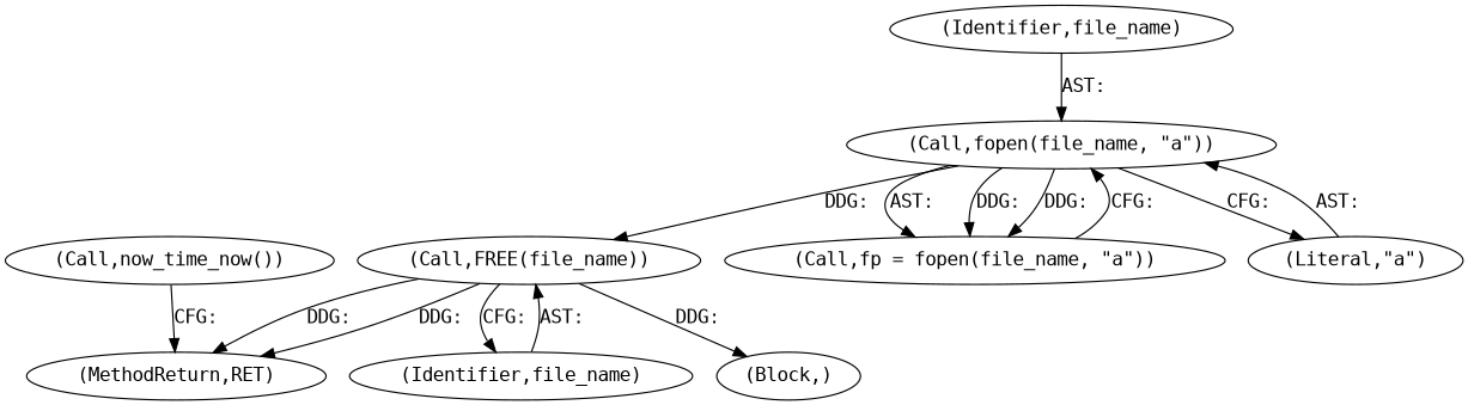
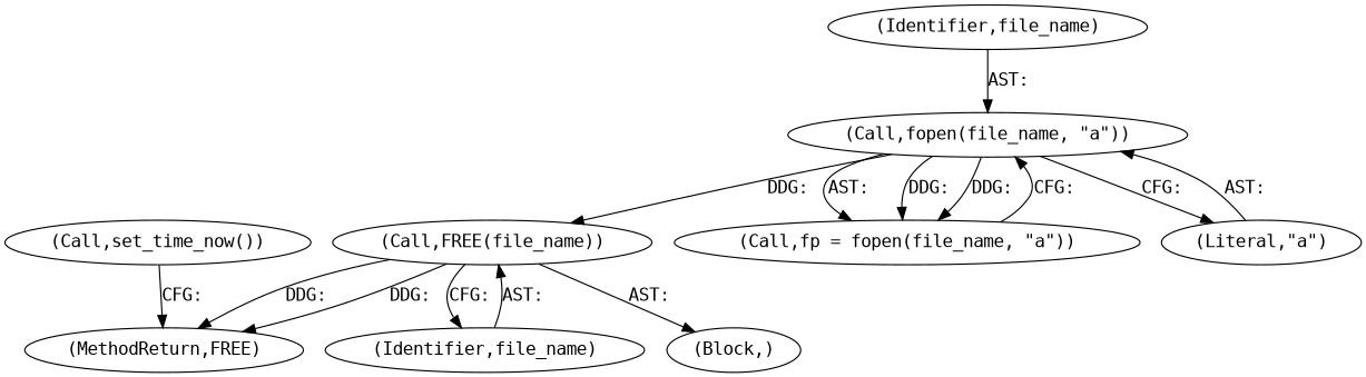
  digraph {
    fontname="DejaVu Sans Mono"
    node [fontname="DejaVu Sans Mono"]
    edge [fontname="DejaVu Sans Mono"]
    n1 [label="(Call,FREE(file_name))"]
    n2 [label="(Block,)"]
    n3 [label="(Identifier,file_name)"]
-   n4 [label="(MethodReturn,RET)"]
+   n4 [label="(MethodReturn,FREE)"]
    n5 [label="(Call,fopen(file_name, \"a\"))"]
    n6 [label="(Call,fp = fopen(file_name, \"a\"))"]
    n7 [label="(Literal,\"a\")"]
-   n8 [label="(Call,now_time_now())"]
+   n8 [label="(Call,set_time_now())"]
    n9 [label="(Identifier,file_name)"]
-   n1 -> n2 [label="DDG: "]
+   n1 -> n2 [label="AST: "]
    n1 -> n3 [label="CFG: "]
    n1 -> n4 [label="DDG: "]
    n1 -> n4 [label="DDG: "]
    n3 -> n1 [label="AST: "]
    n5 -> n1 [label="DDG: "]
    n5 -> n6 [label="AST: "]
    n5 -> n6 [label="DDG: "]
    n5 -> n6 [label="DDG: "]
    n5 -> n7 [label="CFG: "]
    n6 -> n5 [label="CFG: "]
    n7 -> n5 [label="AST: "]
    n8 -> n4 [label="CFG: "]
    n9 -> n5 [label="AST: "]
  }
